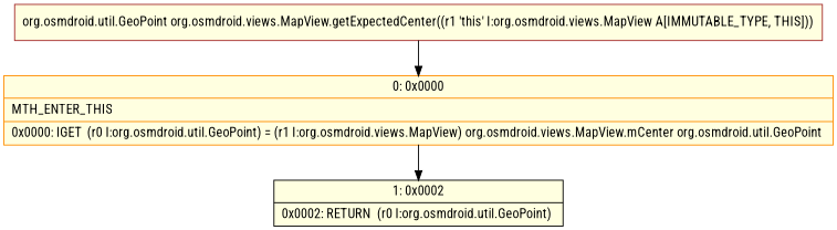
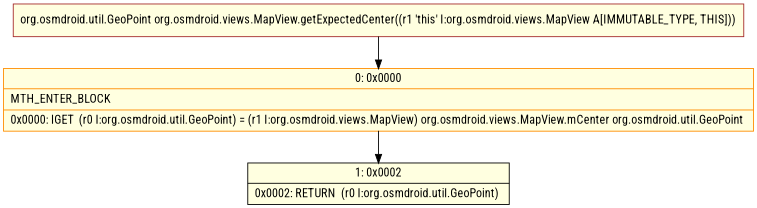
  digraph {
    fontname="Roboto Condensed"
    node [shape=record style=filled fillcolor=lightyellow fontname="Roboto Condensed"]
    edge [fontname="Roboto Condensed"]
-   n1 [label="{0\:\ 0x0000|MTH_ENTER_THIS\l|0x0000: IGET  (r0 I:org.osmdroid.util.GeoPoint) = (r1 I:org.osmdroid.views.MapView) org.osmdroid.views.MapView.mCenter org.osmdroid.util.GeoPoint \l}" color=darkorange]
+   n1 [label="{0\:\ 0x0000|MTH_ENTER_BLOCK\l|0x0000: IGET  (r0 I:org.osmdroid.util.GeoPoint) = (r1 I:org.osmdroid.views.MapView) org.osmdroid.views.MapView.mCenter org.osmdroid.util.GeoPoint \l}" color=darkorange]
    n2 [label="{1\:\ 0x0002|0x0002: RETURN  (r0 I:org.osmdroid.util.GeoPoint) \l}" color=black]
    n3 [label="{org.osmdroid.util.GeoPoint org.osmdroid.views.MapView.getExpectedCenter((r1 'this' I:org.osmdroid.views.MapView A[IMMUTABLE_TYPE, THIS])) }" color=brown]
    n1 -> n2
    n3 -> n1
  }
